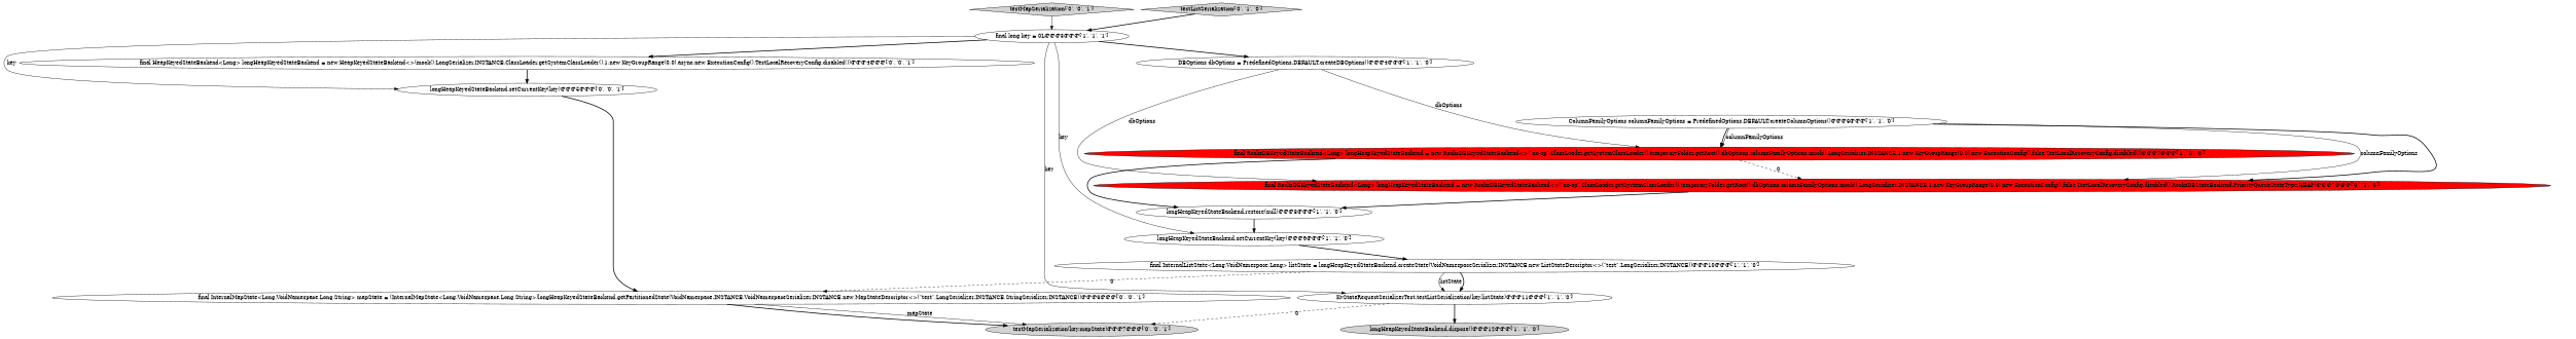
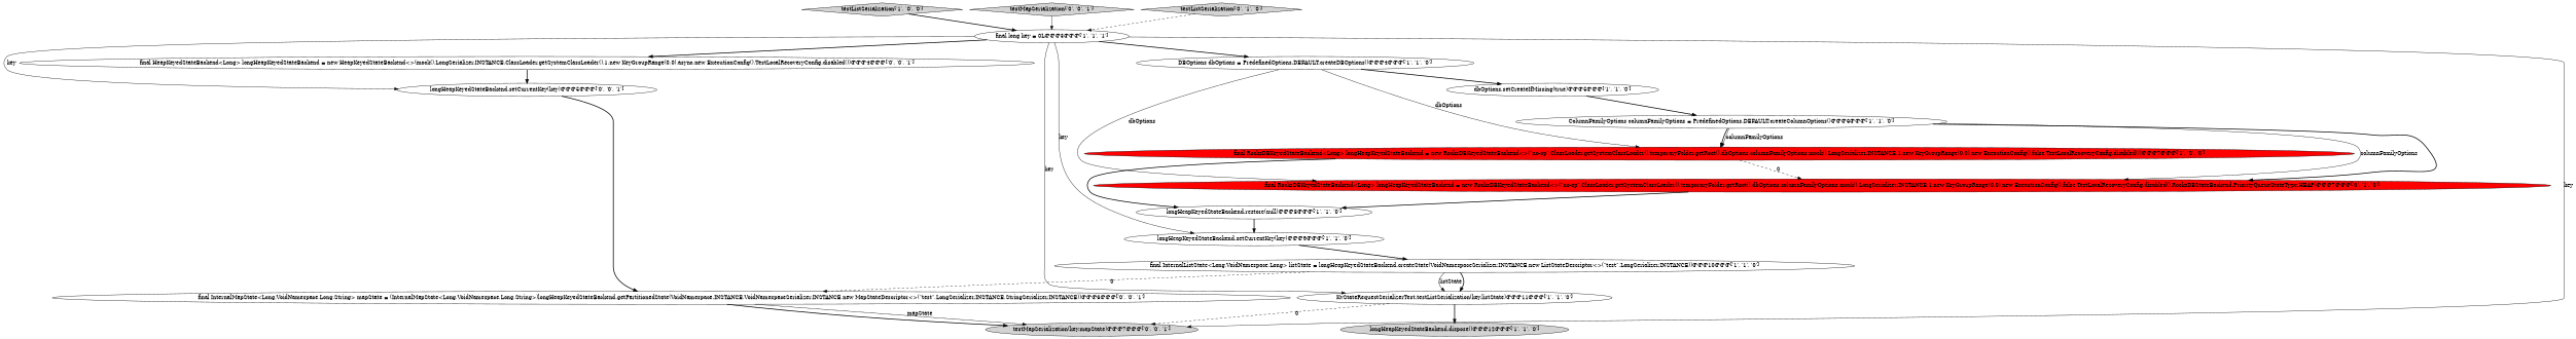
  digraph {
    node [fillcolor=white shape=ellipse style=filled]
    edge [style=bold]
    n1 [label="longHeapKeyedStateBackend.restore(null)@@@8@@@['1', '1', '0']"]
    n2 [label="longHeapKeyedStateBackend.setCurrentKey(key)@@@9@@@['1', '1', '0']"]
    n3 [label="final InternalListState<Long,VoidNamespace,Long> listState = longHeapKeyedStateBackend.createState(VoidNamespaceSerializer.INSTANCE,new ListStateDescriptor<>(\"test\",LongSerializer.INSTANCE))@@@10@@@['1', '1', '0']"]
+   n4 [fillcolor=lightgray label="testListSerialization['1', '0', '0']" shape=diamond]
    n5 [label="final long key = 0L@@@3@@@['1', '1', '1']"]
    n6 [label="final HeapKeyedStateBackend<Long> longHeapKeyedStateBackend = new HeapKeyedStateBackend<>(mock(),LongSerializer.INSTANCE,ClassLoader.getSystemClassLoader(),1,new KeyGroupRange(0,0),async,new ExecutionConfig(),TestLocalRecoveryConfig.disabled())@@@4@@@['0', '0', '1']"]
    n7 [label="longHeapKeyedStateBackend.setCurrentKey(key)@@@5@@@['0', '0', '1']"]
    n8 [fillcolor=lightgray label="testMapSerialization(key,mapState)@@@7@@@['0', '0', '1']"]
    n9 [label="KvStateRequestSerializerTest.testListSerialization(key,listState)@@@11@@@['1', '1', '0']"]
    n10 [label="DBOptions dbOptions = PredefinedOptions.DEFAULT.createDBOptions()@@@4@@@['1', '1', '0']"]
+   n11 [label="dbOptions.setCreateIfMissing(true)@@@5@@@['1', '1', '0']"]
    n12 [label="ColumnFamilyOptions columnFamilyOptions = PredefinedOptions.DEFAULT.createColumnOptions()@@@6@@@['1', '1', '0']"]
    n13 [fillcolor=red label="final RocksDBKeyedStateBackend<Long> longHeapKeyedStateBackend = new RocksDBKeyedStateBackend<>(\"no-op\",ClassLoader.getSystemClassLoader(),temporaryFolder.getRoot(),dbOptions,columnFamilyOptions,mock(),LongSerializer.INSTANCE,1,new KeyGroupRange(0,0),new ExecutionConfig(),false,TestLocalRecoveryConfig.disabled())@@@7@@@['1', '0', '0']"]
    n14 [fillcolor=red label="final RocksDBKeyedStateBackend<Long> longHeapKeyedStateBackend = new RocksDBKeyedStateBackend<>(\"no-op\",ClassLoader.getSystemClassLoader(),temporaryFolder.getRoot(),dbOptions,columnFamilyOptions,mock(),LongSerializer.INSTANCE,1,new KeyGroupRange(0,0),new ExecutionConfig(),false,TestLocalRecoveryConfig.disabled(),RocksDBStateBackend.PriorityQueueStateType.HEAP)@@@7@@@['0', '1', '0']"]
    n15 [label="final InternalMapState<Long,VoidNamespace,Long,String> mapState = (InternalMapState<Long,VoidNamespace,Long,String>)longHeapKeyedStateBackend.getPartitionedState(VoidNamespace.INSTANCE,VoidNamespaceSerializer.INSTANCE,new MapStateDescriptor<>(\"test\",LongSerializer.INSTANCE,StringSerializer.INSTANCE))@@@6@@@['0', '0', '1']"]
    n16 [fillcolor=lightgray label="testMapSerialization['0', '0', '1']" shape=diamond]
    n17 [fillcolor=lightgray label="longHeapKeyedStateBackend.dispose()@@@12@@@['1', '1', '0']"]
    n18 [fillcolor=lightgray label="testListSerialization['0', '1', '0']" shape=diamond]
    n1 -> n2
    n2 -> n3
    n3 -> n9
    n3 -> n9 [label=listState style=solid]
    n3 -> n15 [label=0 style=dashed]
+   n4 -> n5
    n5 -> n2 [label=key style=solid]
    n5 -> n6
    n5 -> n7 [label=key style=solid]
+   n5 -> n8 [label=key style=solid]
    n5 -> n9 [label=key style=solid]
    n5 -> n10
    n6 -> n7
    n7 -> n15
    n9 -> n8 [label=0 style=dashed]
    n9 -> n17
+   n10 -> n11
    n10 -> n13 [label=dbOptions style=solid]
    n10 -> n14 [label=dbOptions style=solid]
+   n11 -> n12
    n12 -> n13
    n12 -> n13 [label=columnFamilyOptions style=solid]
    n12 -> n14
    n12 -> n14 [label=columnFamilyOptions style=solid]
    n13 -> n1
    n13 -> n14 [label=0 style=dashed]
    n14 -> n1
    n15 -> n8 [label=mapState style=solid]
    n15 -> n8
    n16 -> n5 [style=solid]
-   n18 -> n5
+   n18 -> n5 [style=dashed]
  }
